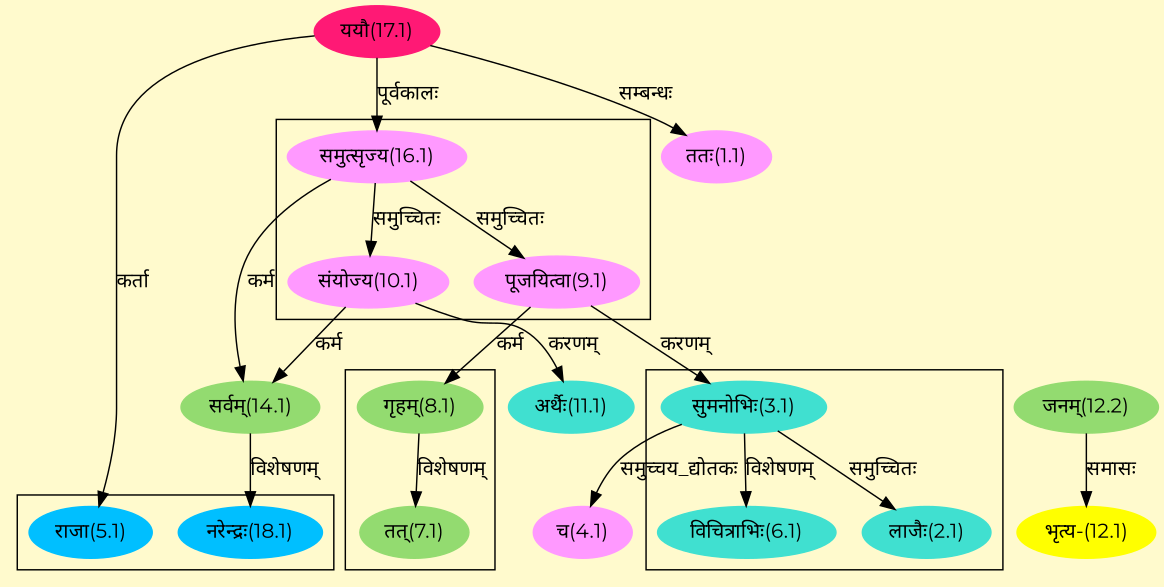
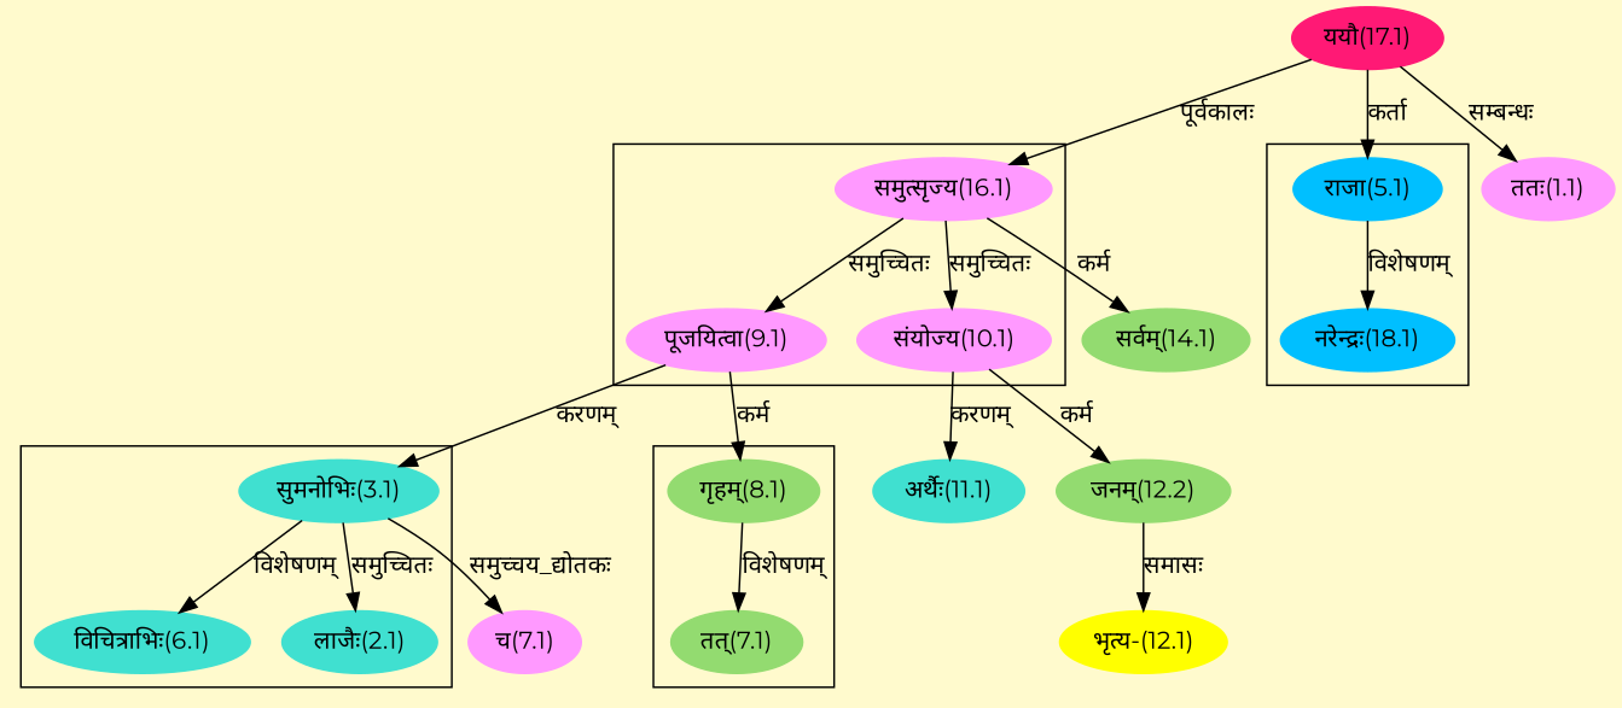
  digraph {
    bgcolor=lemonchiffon1
    compound=true
    fontname=Montserrat
    rankdir=BT
    node [color="#FF99FF" fontname=Montserrat style=filled]
    edge [dir=back fontname=Montserrat]
    n1 [color="#40E0D0" label="लाजैः(2.1)"]
    n2 [color="#40E0D0" label="सुमनोभिः(3.1)"]
    n3 [color="#40E0D0" label="विचित्राभिः(6.1)"]
    n4 [color="#93DB70" label="तत्(7.1)"]
    n5 [color="#93DB70" label="गृहम्(8.1)"]
    n6 [label="पूजयित्वा(9.1)"]
    n7 [label="समुत्सृज्य(16.1)"]
    n8 [label="संयोज्य(10.1)"]
    n9 [color="#00BFFF" label="नरेन्द्रः(18.1)"]
    n10 [color="#00BFFF" label="राजा(5.1)"]
    n11 [color="#FF1975" label="ययौ(17.1)"]
    n12 [label="ततः(1.1)"]
-   n13 [label="च(4.1)"]
+   n13 [label="च(7.1)"]
    n14 [color="#40E0D0" label="अर्थैः(11.1)"]
    n15 [color="#FFFF00" label="भृत्य-(12.1)"]
    n16 [color="#93DB70" label="जनम्(12.2)"]
    n17 [color="#93DB70" label="सर्वम्(14.1)"]
    subgraph cluster_1 {
      n1
      n2
      n3
    }
    subgraph cluster_2 {
      n4
      n5
    }
    subgraph cluster_3 {
      n6
      n7
      n8
    }
    subgraph cluster_4 {
      n9
      n10
    }
    n1 -> n2 [label="समुच्चितः"]
    n2 -> n6 [label="करणम्"]
    n3 -> n2 [label="विशेषणम्"]
    n4 -> n5 [label="विशेषणम्"]
    n5 -> n6 [label="कर्म"]
    n6 -> n7 [label="समुच्चितः"]
    n7 -> n11 [label="पूर्वकालः"]
    n8 -> n7 [label="समुच्चितः"]
-   n9 -> n17 [label="विशेषणम्"]
+   n9 -> n10 [label="विशेषणम्"]
    n10 -> n11 [label="कर्ता"]
    n12 -> n11 [label="सम्बन्धः"]
    n13 -> n2 [label="समुच्चय_द्योतकः"]
    n14 -> n8 [label="करणम्"]
    n15 -> n16 [label="समासः"]
-   n17 -> n8 [label="कर्म"]
+   n16 -> n8 [label="कर्म"]
    n17 -> n7 [label="कर्म"]
  }
